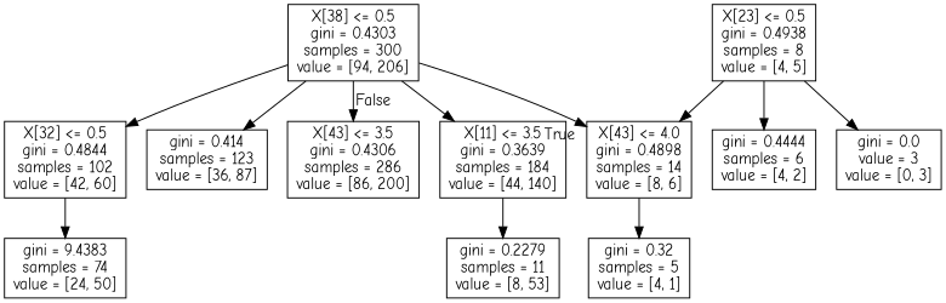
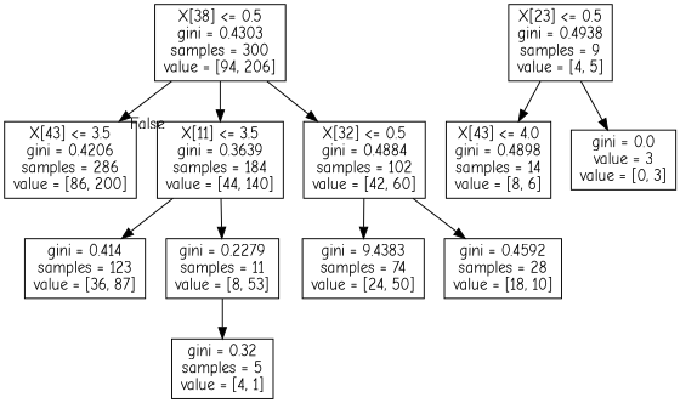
  digraph {
    fontname="Comic Neue"
    node [fontname="Comic Neue" shape=box]
    edge [fontname="Comic Neue"]
    n1 [label="X[38] <= 0.5\ngini = 0.4303\nsamples = 300\nvalue = [94, 206]"]
    n2 [label="X[43] <= 4.0\ngini = 0.4898\nsamples = 14\nvalue = [8, 6]"]
-   n3 [label="X[43] <= 3.5\ngini = 0.4306\nsamples = 286\nvalue = [86, 200]"]
+   n3 [label="X[43] <= 3.5\ngini = 0.4206\nsamples = 286\nvalue = [86, 200]"]
    n4 [label="X[11] <= 3.5\ngini = 0.3639\nsamples = 184\nvalue = [44, 140]"]
-   n5 [label="X[32] <= 0.5\ngini = 0.4844\nsamples = 102\nvalue = [42, 60]"]
+   n5 [label="X[32] <= 0.5\ngini = 0.4884\nsamples = 102\nvalue = [42, 60]"]
    n6 [label="gini = 0.32\nsamples = 5\nvalue = [4, 1]"]
-   n7 [label="X[23] <= 0.5\ngini = 0.4938\nsamples = 8\nvalue = [4, 5]"]
+   n7 [label="X[23] <= 0.5\ngini = 0.4938\nsamples = 9\nvalue = [4, 5]"]
    n8 [label="gini = 0.0\nvalue = 3\nvalue = [0, 3]"]
-   n9 [label="gini = 0.4444\nsamples = 6\nvalue = [4, 2]"]
    n10 [label="gini = 0.414\nsamples = 123\nvalue = [36, 87]"]
    n11 [label="gini = 0.2279\nsamples = 11\nvalue = [8, 53]"]
    n12 [label="gini = 9.4383\nsamples = 74\nvalue = [24, 50]"]
-   n1 -> n2 [headlabel=True labelangle=45 labeldistance=2.5]
+   n13 [label="gini = 0.4592\nsamples = 28\nvalue = [18, 10]"]
    n1 -> n3 [headlabel=False labelangle=-45 labeldistance=2.5]
    n1 -> n4
    n1 -> n5
-   n2 -> n6
-   n1 -> n10
+   n11 -> n6
+   n4 -> n10
    n4 -> n11
    n5 -> n12
+   n5 -> n13
    n7 -> n2
    n7 -> n8
-   n7 -> n9
  }
